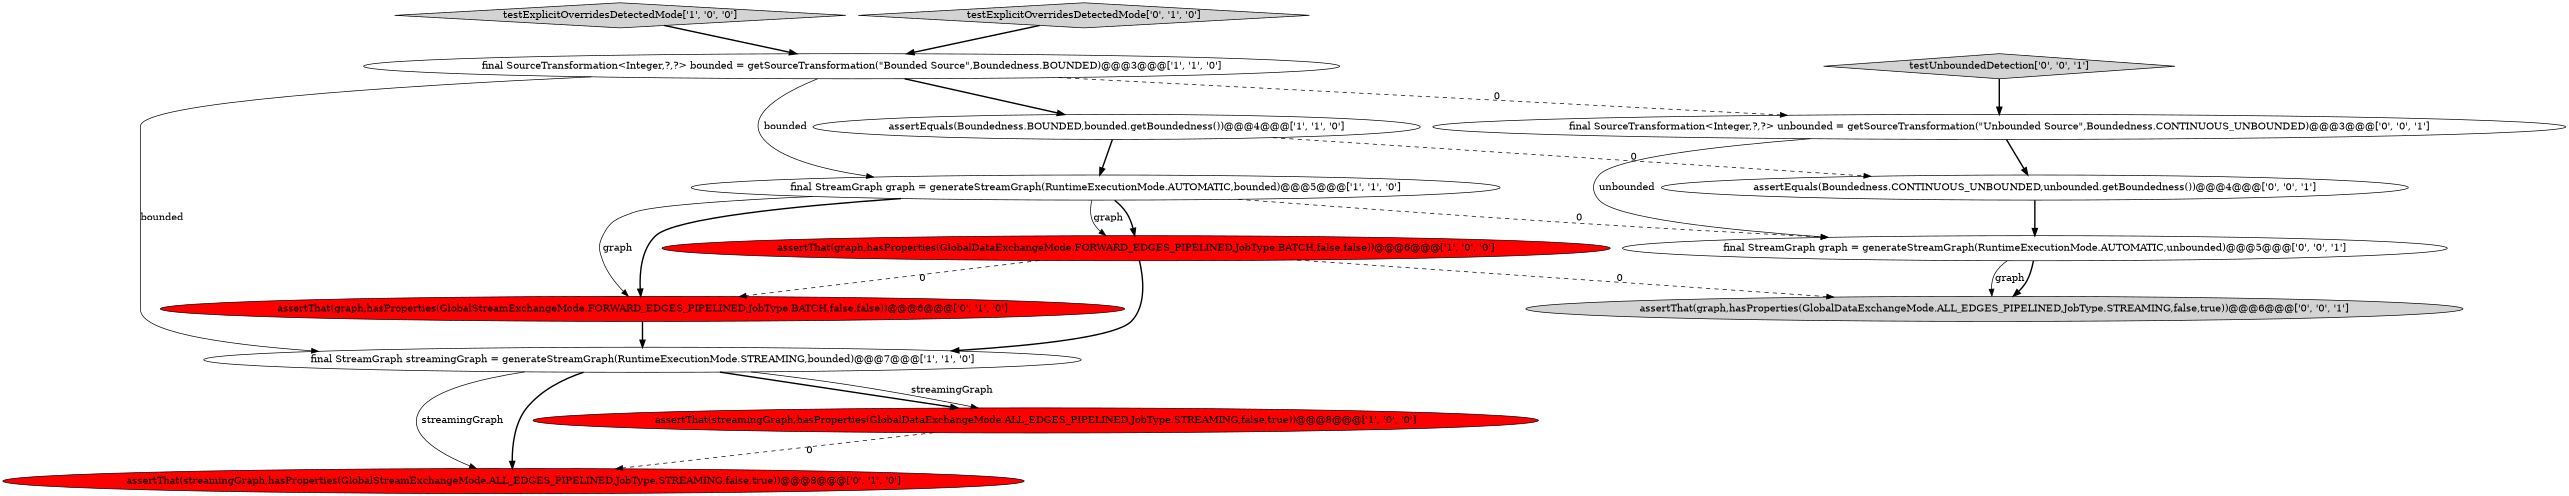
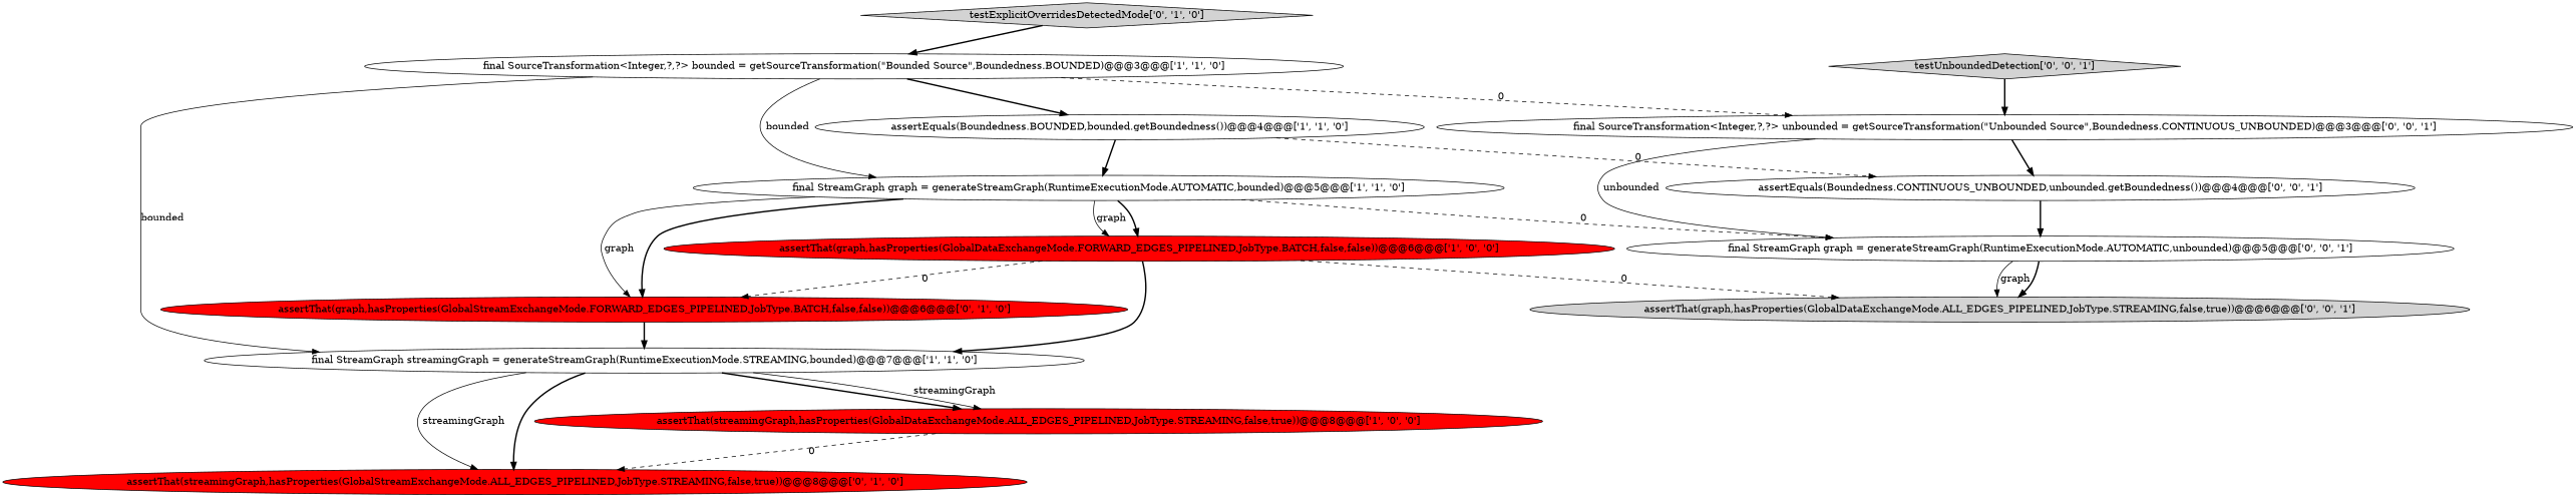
  digraph {
    node [fillcolor=white shape=ellipse style=filled]
    edge [style=bold]
    n1 [label="final StreamGraph streamingGraph = generateStreamGraph(RuntimeExecutionMode.STREAMING,bounded)@@@7@@@['1', '1', '0']"]
    n2 [fillcolor=red label="assertThat(streamingGraph,hasProperties(GlobalStreamExchangeMode.ALL_EDGES_PIPELINED,JobType.STREAMING,false,true))@@@8@@@['0', '1', '0']"]
    n3 [fillcolor=red label="assertThat(streamingGraph,hasProperties(GlobalDataExchangeMode.ALL_EDGES_PIPELINED,JobType.STREAMING,false,true))@@@8@@@['1', '0', '0']"]
    n4 [label="final SourceTransformation<Integer,?,?> bounded = getSourceTransformation(\"Bounded Source\",Boundedness.BOUNDED)@@@3@@@['1', '1', '0']"]
    n5 [label="final StreamGraph graph = generateStreamGraph(RuntimeExecutionMode.AUTOMATIC,bounded)@@@5@@@['1', '1', '0']"]
    n6 [label="assertEquals(Boundedness.BOUNDED,bounded.getBoundedness())@@@4@@@['1', '1', '0']"]
    n7 [label="final SourceTransformation<Integer,?,?> unbounded = getSourceTransformation(\"Unbounded Source\",Boundedness.CONTINUOUS_UNBOUNDED)@@@3@@@['0', '0', '1']"]
    n8 [fillcolor=lightgray label="testUnboundedDetection['0', '0', '1']" shape=diamond]
    n9 [label="assertEquals(Boundedness.CONTINUOUS_UNBOUNDED,unbounded.getBoundedness())@@@4@@@['0', '0', '1']"]
    n10 [label="final StreamGraph graph = generateStreamGraph(RuntimeExecutionMode.AUTOMATIC,unbounded)@@@5@@@['0', '0', '1']"]
    n11 [fillcolor=lightgray label="assertThat(graph,hasProperties(GlobalDataExchangeMode.ALL_EDGES_PIPELINED,JobType.STREAMING,false,true))@@@6@@@['0', '0', '1']"]
-   n12 [fillcolor=lightgray label="testExplicitOverridesDetectedMode['1', '0', '0']" shape=diamond]
    n13 [fillcolor=red label="assertThat(graph,hasProperties(GlobalStreamExchangeMode.FORWARD_EDGES_PIPELINED,JobType.BATCH,false,false))@@@6@@@['0', '1', '0']"]
    n14 [fillcolor=red label="assertThat(graph,hasProperties(GlobalDataExchangeMode.FORWARD_EDGES_PIPELINED,JobType.BATCH,false,false))@@@6@@@['1', '0', '0']"]
    n15 [fillcolor=lightgray label="testExplicitOverridesDetectedMode['0', '1', '0']" shape=diamond]
    n1 -> n2 [label=streamingGraph style=solid]
    n1 -> n2
    n1 -> n3
    n1 -> n3 [label=streamingGraph style=solid]
    n3 -> n2 [label=0 style=dashed]
    n4 -> n1 [label=bounded style=solid]
    n4 -> n5 [label=bounded style=solid]
    n4 -> n6
    n4 -> n7 [label=0 style=dashed]
    n5 -> n10 [label=0 style=dashed]
    n5 -> n13 [label="graph" style=solid]
    n5 -> n13
    n5 -> n14
    n5 -> n14 [label="graph" style=solid]
    n6 -> n5
    n6 -> n9 [label=0 style=dashed]
    n7 -> n9
    n7 -> n10 [label=unbounded style=solid]
    n8 -> n7
    n9 -> n10
    n10 -> n11 [label="graph" style=solid]
    n10 -> n11
-   n12 -> n4
    n13 -> n1
    n14 -> n1
    n14 -> n11 [label=0 style=dashed]
    n14 -> n13 [label=0 style=dashed]
    n15 -> n4
  }
